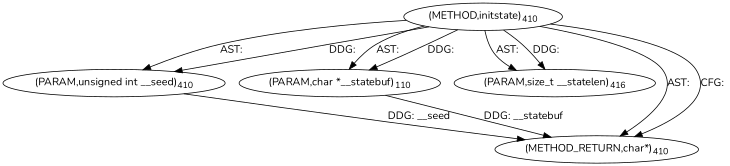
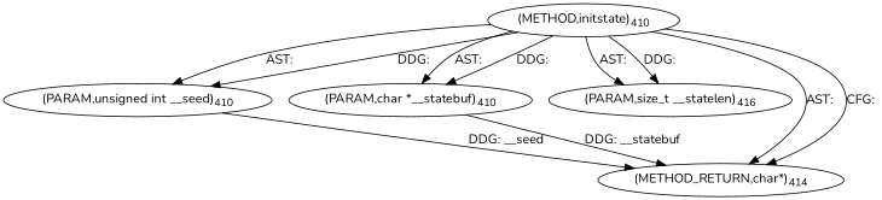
  digraph {
    fontname=Nunito
    node [fontname=Nunito]
    edge [fontname=Nunito]
    n1 [label=<(METHOD,initstate)<SUB>410</SUB>>]
    n2 [label=<(PARAM,unsigned int __seed)<SUB>410</SUB>>]
-   n3 [label=<(PARAM,char *__statebuf)<SUB>110</SUB>>]
+   n3 [label=<(PARAM,char *__statebuf)<SUB>410</SUB>>]
    n4 [label=<(PARAM,size_t __statelen)<SUB>416</SUB>>]
-   n5 [label=<(METHOD_RETURN,char*)<SUB>410</SUB>>]
+   n5 [label=<(METHOD_RETURN,char*)<SUB>414</SUB>>]
    n1 -> n2 [label="AST: "]
    n1 -> n2 [label="DDG: "]
    n1 -> n3 [label="AST: "]
    n1 -> n3 [label="DDG: "]
    n1 -> n4 [label="AST: "]
    n1 -> n4 [label="DDG: "]
    n1 -> n5 [label="AST: "]
    n1 -> n5 [label="CFG: "]
    n2 -> n5 [label="DDG: __seed"]
    n3 -> n5 [label="DDG: __statebuf"]
  }
